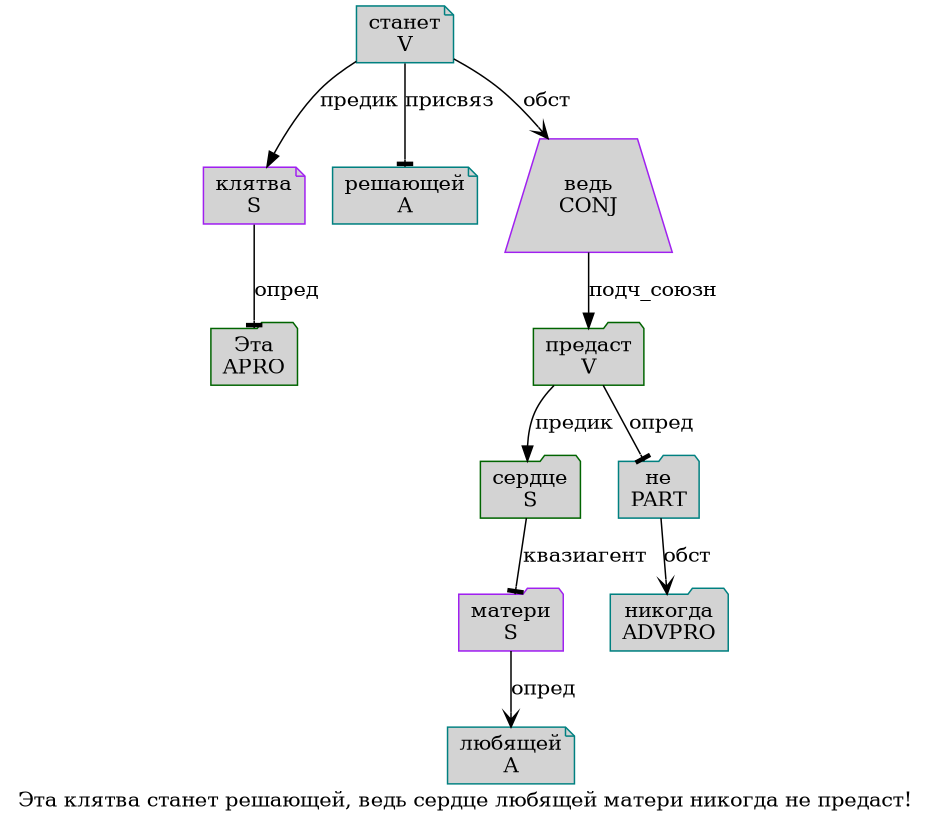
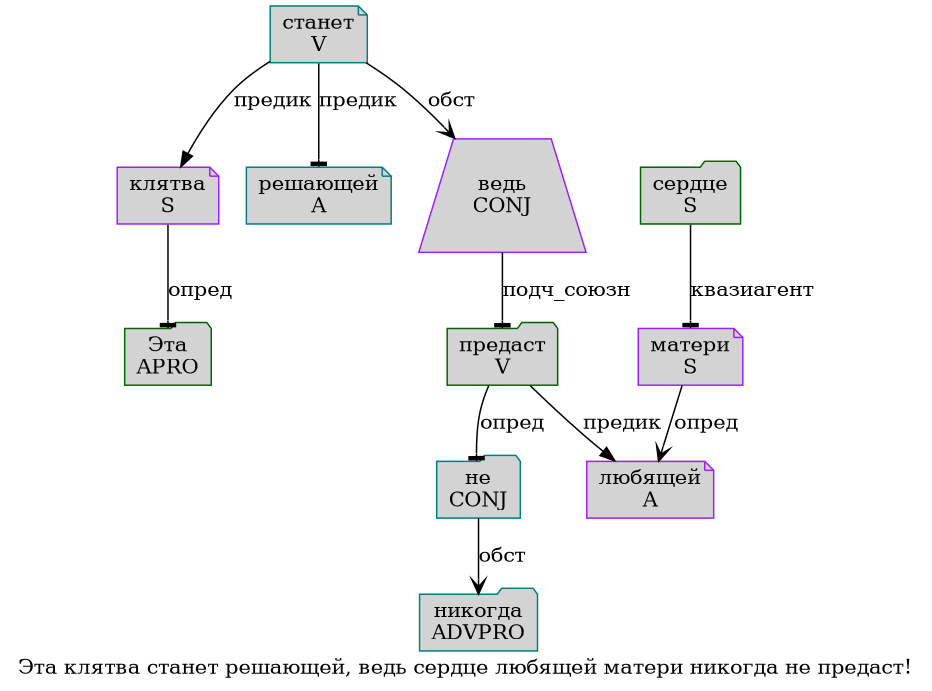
  digraph {
    label="Эта клятва станет решающей, ведь сердце любящей матери никогда не предаст!"
    node [color=purple fillcolor=lightgray penwidth=1 shape=folder style=filled]
    edge [arrowhead=tee]
    n1 [color=darkgreen label="Эта\nAPRO"]
    n2 [label="клятва\nS" shape=note]
    n3 [color=teal label="станет\nV" shape=note]
    n4 [color=teal label="решающей\nA" shape=note]
    n5 [label="ведь\nCONJ" shape=trapezium]
    n6 [color=darkgreen label="предаст\nV"]
    n7 [color=darkgreen label="сердце\nS"]
-   n8 [color=teal label="не\nPART"]
-   n9 [label="матери\nS"]
-   n10 [color=teal label="любящей\nA" shape=note]
+   n8 [color=teal label="не\nCONJ"]
+   n9 [label="матери\nS" shape=note]
+   n10 [label="любящей\nA" shape=note]
    n11 [color=teal label="никогда\nADVPRO"]
    n2 -> n1 [label="опред"]
    n3 -> n2 [arrowhead=normal label="предик"]
-   n3 -> n4 [label="присвяз"]
+   n3 -> n4 [label="предик"]
    n3 -> n5 [arrowhead=vee label="обст"]
-   n5 -> n6 [arrowhead=normal label="подч_союзн"]
-   n6 -> n7 [arrowhead=normal label="предик"]
+   n5 -> n6 [label="подч_союзн"]
+   n6 -> n10 [arrowhead=normal label="предик"]
    n6 -> n8 [label="опред"]
    n7 -> n9 [label="квазиагент"]
    n8 -> n11 [arrowhead=vee label="обст"]
    n9 -> n10 [arrowhead=vee label="опред"]
  }
